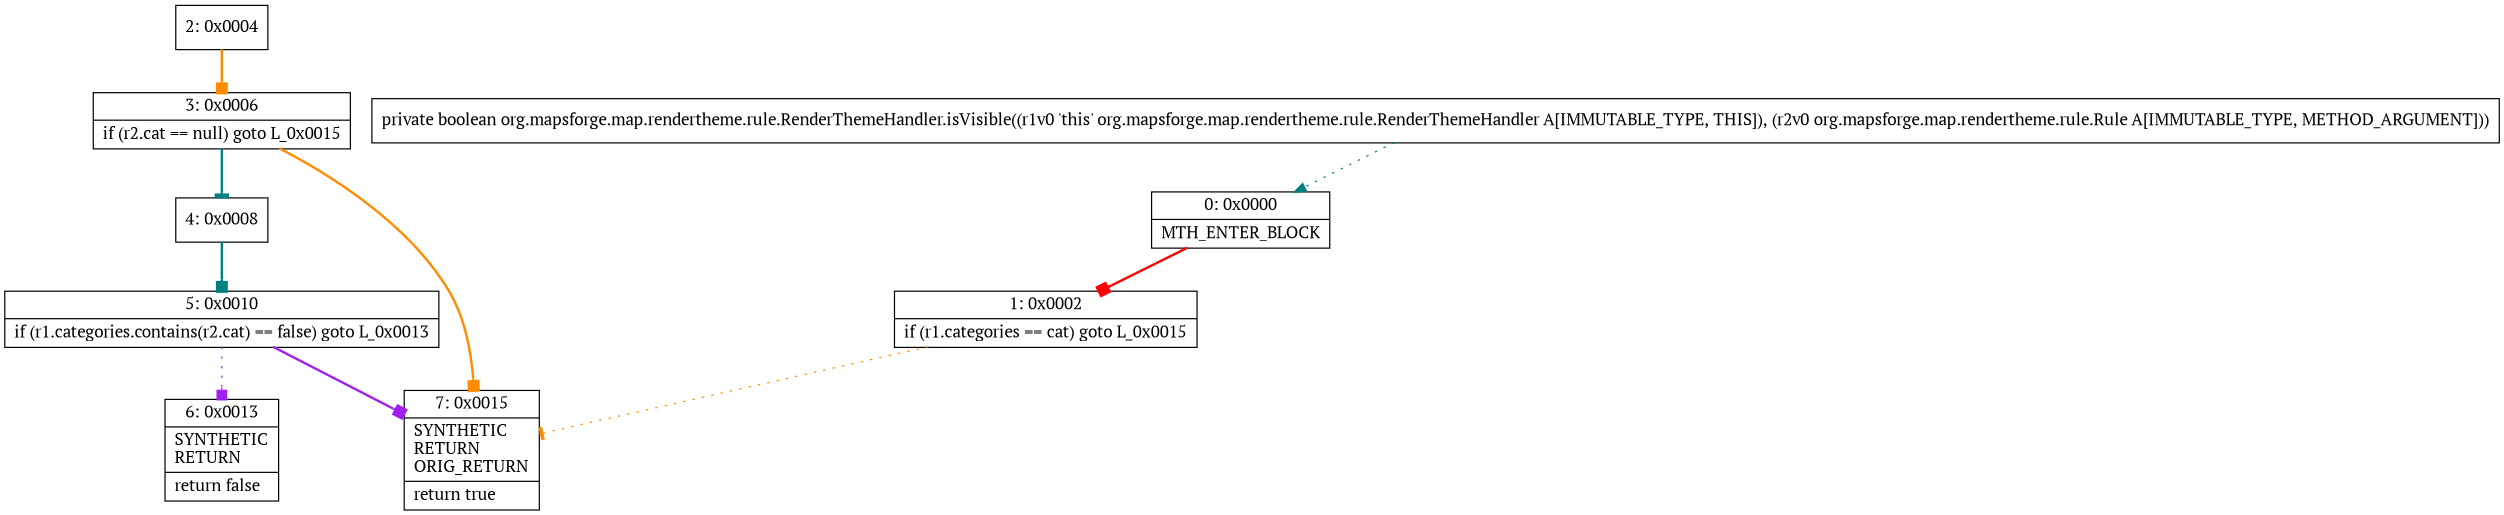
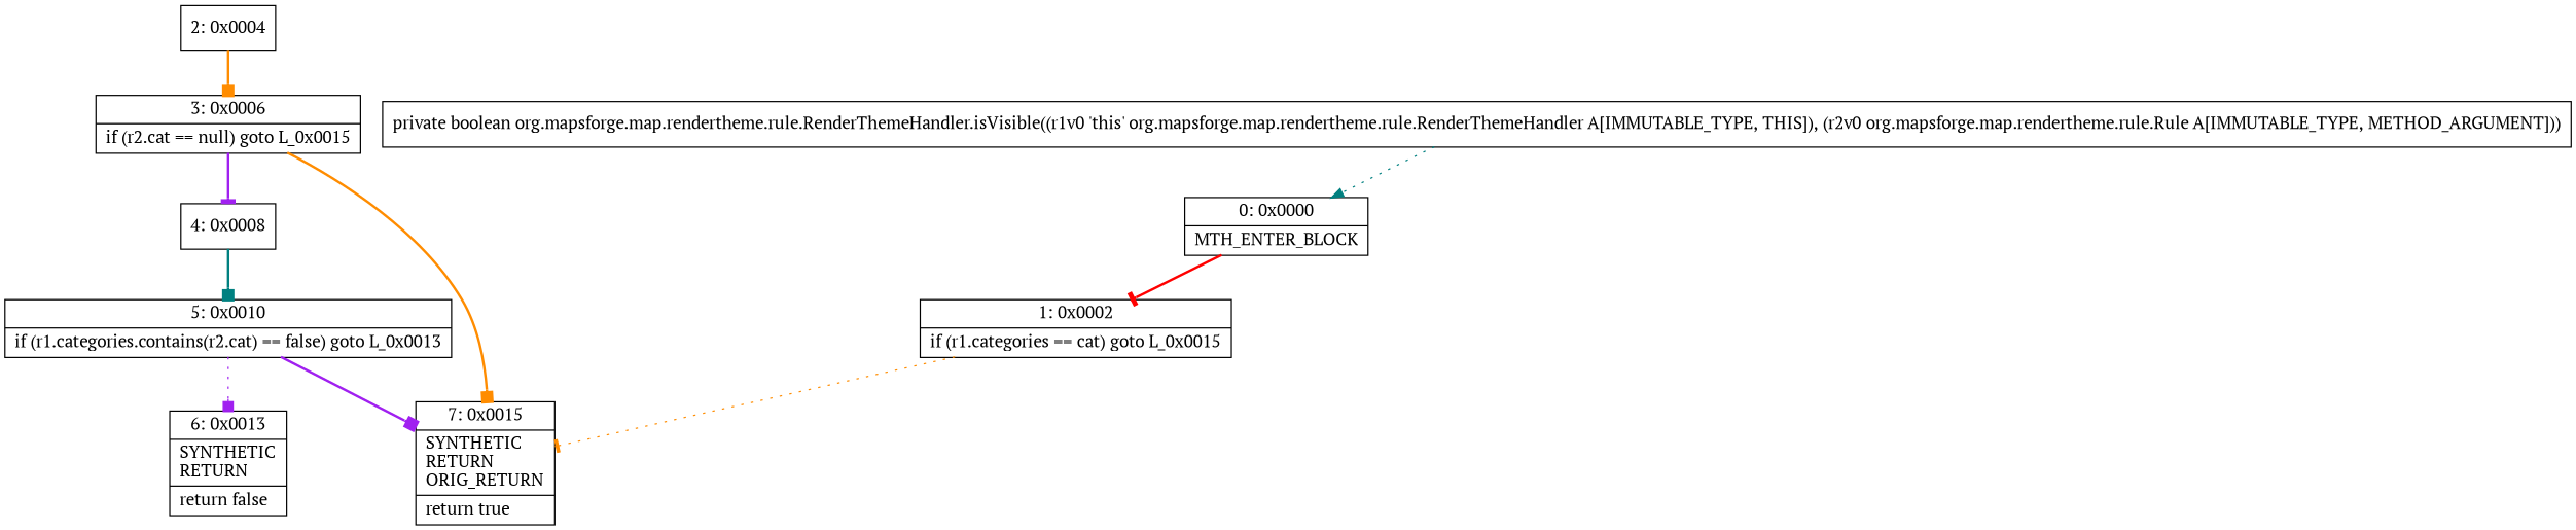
  digraph {
    fontname="PT Serif"
    node [fontname="PT Serif" shape=record]
    edge [arrowhead=box color=darkorange fontname="PT Serif" style=bold]
    n1 [label="{0\:\ 0x0000|MTH_ENTER_BLOCK\l}"]
    n2 [label="{1\:\ 0x0002|if (r1.categories == cat) goto L_0x0015\l}"]
    n3 [label="{7\:\ 0x0015|SYNTHETIC\lRETURN\lORIG_RETURN\l|return true\l}"]
    n4 [label="{2\:\ 0x0004}"]
    n5 [label="{3\:\ 0x0006|if (r2.cat == null) goto L_0x0015\l}"]
    n6 [label="{4\:\ 0x0008}"]
    n7 [label="{5\:\ 0x0010|if (r1.categories.contains(r2.cat) == false) goto L_0x0013\l}"]
    n8 [label="{6\:\ 0x0013|SYNTHETIC\lRETURN\l|return false\l}"]
    n9 [label="{private boolean org.mapsforge.map.rendertheme.rule.RenderThemeHandler.isVisible((r1v0 'this' org.mapsforge.map.rendertheme.rule.RenderThemeHandler A[IMMUTABLE_TYPE, THIS]), (r2v0 org.mapsforge.map.rendertheme.rule.Rule A[IMMUTABLE_TYPE, METHOD_ARGUMENT])) }"]
-   n1 -> n2 [color=red]
+   n1 -> n2 [arrowhead=tee color=red]
    n2 -> n3 [arrowhead=tee style=dotted]
    n4 -> n5
    n5 -> n3
-   n5 -> n6 [arrowhead=tee color=teal]
+   n5 -> n6 [arrowhead=tee color=purple]
    n6 -> n7 [color=teal]
    n7 -> n3 [color=purple]
    n7 -> n8 [color=purple style=dotted]
    n9 -> n1 [arrowhead=normal color=teal style=dotted]
  }
